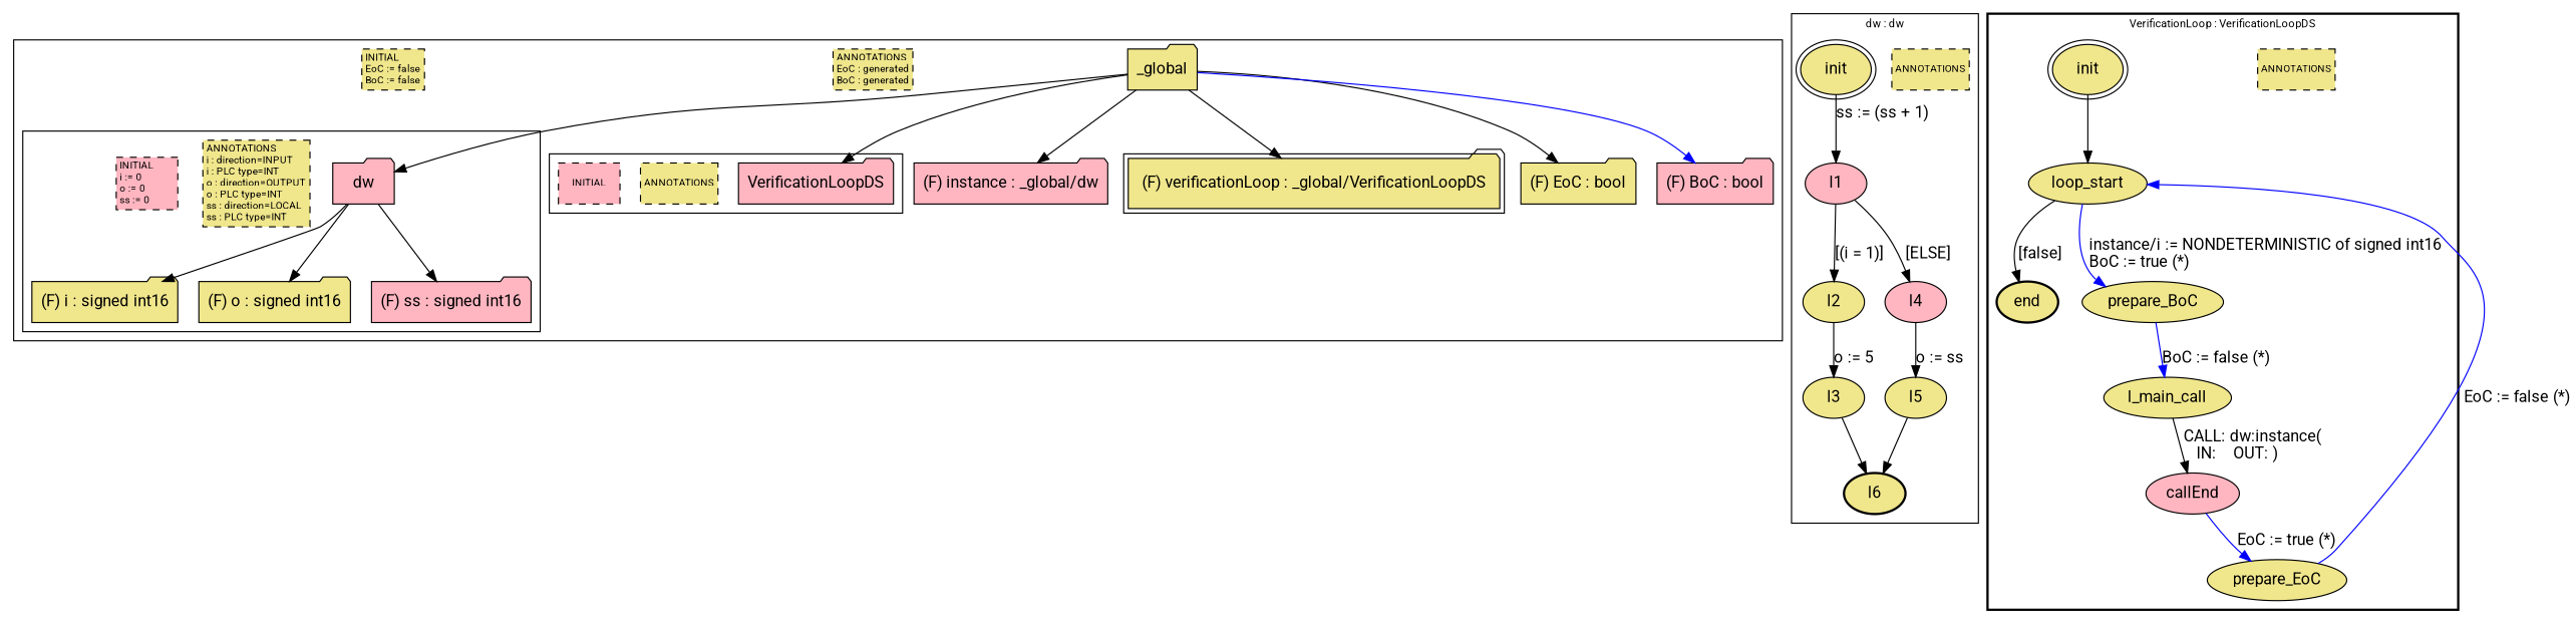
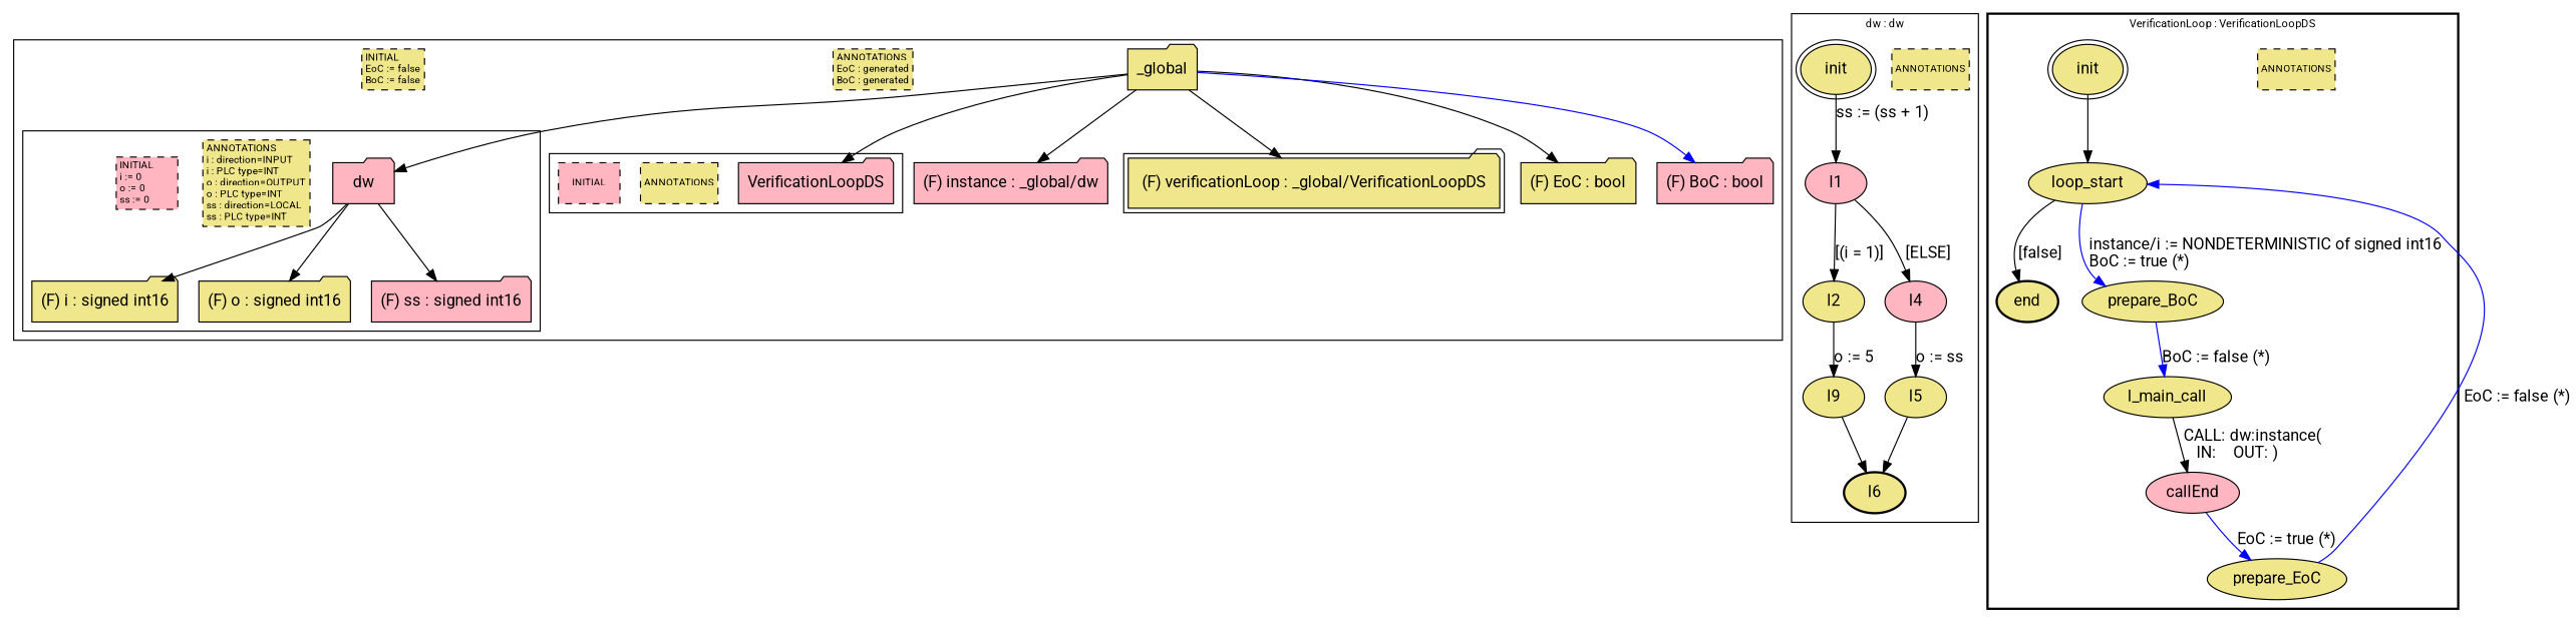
  digraph {
    fontname=Roboto
    node [fillcolor=khaki fontname=Roboto shape=ellipse style=filled]
    edge [fontname=Roboto color=black]
    n1 [fillcolor=lightpink label=dw shape=folder]
    n2 [label="(F) i : signed int16" shape=folder]
    n3 [label="(F) o : signed int16" shape=folder]
    n4 [fillcolor=lightpink label="(F) ss : signed int16" shape=folder]
    n5 [fontsize=9 label="ANNOTATIONS\li : direction=INPUT\li : PLC type=INT\lo : direction=OUTPUT\lo : PLC type=INT\lss : direction=LOCAL\lss : PLC type=INT\l" margin="0.04,0.04" shape=rectangle style="dashed,filled"]
    n6 [fillcolor=lightpink fontsize=9 label="INITIAL\li := 0\lo := 0\lss := 0\l" margin="0.04,0.04" shape=rectangle style="dashed,filled"]
    n7 [fillcolor=lightpink label=VerificationLoopDS shape=folder]
    n8 [fontsize=9 label=ANNOTATIONS margin="0.04,0.04" shape=rectangle style="dashed,filled"]
    n9 [fillcolor=lightpink fontsize=9 label=INITIAL margin="0.04,0.04" shape=rectangle style="dashed,filled"]
    n10 [label=_global shape=folder]
    n11 [fillcolor=lightpink label="(F) instance : _global/dw" shape=folder]
    n12 [label="(F) verificationLoop : _global/VerificationLoopDS" peripheries=2 shape=folder]
    n13 [label="(F) EoC : bool" shape=folder]
    n14 [fillcolor=lightpink label="(F) BoC : bool" shape=folder]
    n15 [fontsize=9 label="ANNOTATIONS\lEoC : generated\lBoC : generated\l" margin="0.04,0.04" shape=rectangle style="dashed,filled"]
    n16 [fontsize=9 label="INITIAL\lEoC := false\lBoC := false\l" margin="0.04,0.04" shape=rectangle style="dashed,filled"]
    n17 [fontsize=9 label=ANNOTATIONS margin="0.04,0.04" shape=rectangle style="dashed,filled"]
    n18 [color=black label=init peripheries=2]
    n19 [color=black fillcolor=lightpink label=l1]
    n20 [color=black label=l2]
    n21 [color=black fillcolor=lightpink label=l4]
-   n22 [color=black label=l3]
+   n22 [color=black label=l9]
    n23 [color=black label=l6 style="bold,filled"]
    n24 [color=black label=l5]
    n25 [fontsize=9 label=ANNOTATIONS margin="0.04,0.04" shape=rectangle style="dashed,filled"]
    n26 [color=black label=init peripheries=2]
    n27 [color=black label=loop_start]
    n28 [color=black label=end style="bold,filled"]
    n29 [color=black label=prepare_BoC]
    n30 [color=black label=l_main_call]
    n31 [color=black fillcolor=lightpink label=callEnd]
    n32 [color=black label=prepare_EoC]
    subgraph cluster_1 {
      n10
      n11
      n12
      n13
      n14
      n15
      n16
      subgraph cluster_2 {
        n1
        n2
        n3
        n4
        n5
        n6
      }
      subgraph cluster_3 {
        n7
        n8
        n9
      }
    }
    subgraph cluster_4 {
      color=black
      fontsize=10
      label="dw : dw"
      ranksep=0.4
      n17
      n18
      n19
      n20
      n21
      n22
      n23
      n24
    }
    subgraph cluster_5 {
      color=black
      fontsize=10
      label="VerificationLoop : VerificationLoopDS"
      ranksep=0.4
      style=bold
      n25
      n26
      n27
      n28
      n29
      n30
      n31
      n32
    }
    n1 -> n2 [color=""]
    n1 -> n3 [color=""]
    n1 -> n4 [color=""]
    n10 -> n1 [color=""]
    n10 -> n7 [color=""]
    n10 -> n11 [color=""]
    n10 -> n12 [color=""]
    n10 -> n13 [color=""]
    n10 -> n14 [color=blue]
    n18 -> n19 [label="ss := (ss + 1)"]
    n19 -> n20 [label="[(i = 1)]"]
    n19 -> n21 [label="[ELSE]"]
    n20 -> n22 [label="o := 5"]
    n21 -> n24 [label="o := ss"]
    n22 -> n23
    n24 -> n23
    n26 -> n27
    n27 -> n28 [label="[false]"]
    n27 -> n29 [color=blue label="instance/i := NONDETERMINISTIC of signed int16\lBoC := true (*)\l"]
    n29 -> n30 [color=blue label="BoC := false (*)"]
    n30 -> n31 [label="CALL: dw:instance(\l   IN:    OUT: )\l"]
    n31 -> n32 [color=blue label="EoC := true (*)"]
    n32 -> n27 [color=blue label="EoC := false (*)"]
  }
